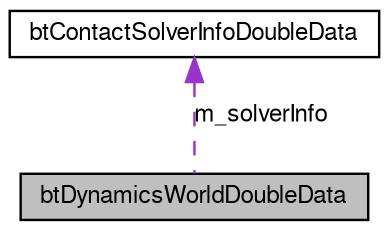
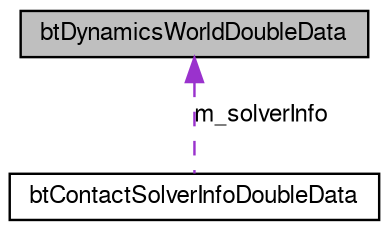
  digraph {
    node [color=black fontname=FreeSans fontsize=10 shape=record]
    n1 [fillcolor=grey75 fontcolor=black height=0.2 label=btDynamicsWorldDoubleData style=filled width=0.4]
    n2 [height=0.2 label=btContactSolverInfoDoubleData width=0.4]
-   n2 -> n1 [color=darkorchid3 dir=back fontname=FreeSans fontsize=10 label=m_solverInfo labelfontname=FreeSans labelfontsize=10 style=dashed]
+   n1 -> n2 [color=darkorchid3 dir=back fontname=FreeSans fontsize=10 label=m_solverInfo labelfontname=FreeSans labelfontsize=10 style=dashed]
  }
